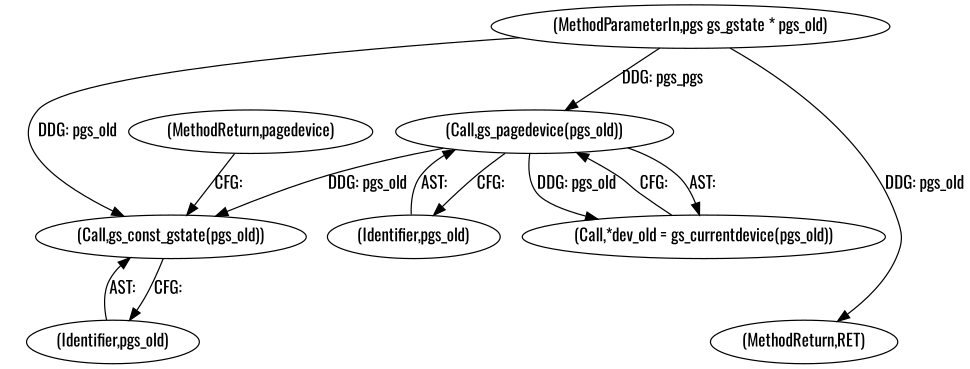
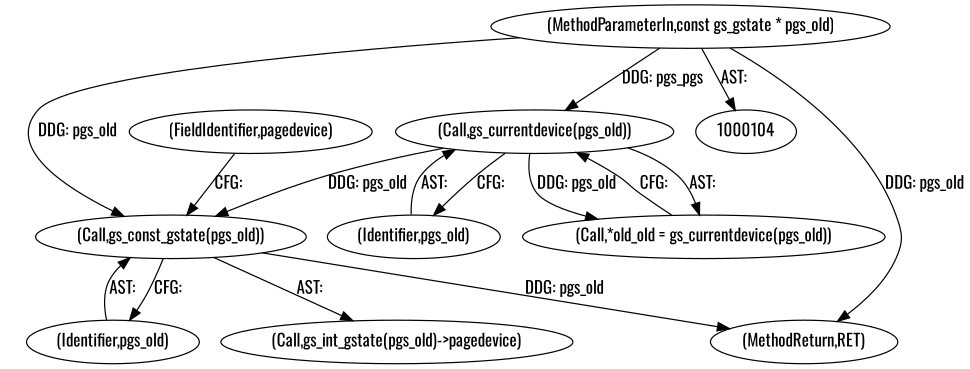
  digraph {
    fontname=Oswald
    node [fontname=Oswald]
    edge [fontname=Oswald]
    n1 [label="(Call,gs_const_gstate(pgs_old))"]
    n2 [label="(MethodReturn,RET)"]
    n3 [label="(Identifier,pgs_old)"]
-   n5 [label="(Call,gs_pagedevice(pgs_old))"]
+   n4 [label="(Call,gs_int_gstate(pgs_old)->pagedevice)"]
+   n5 [label="(Call,gs_currentdevice(pgs_old))"]
    n6 [label="(Identifier,pgs_old)"]
-   n7 [label="(Call,*dev_old = gs_currentdevice(pgs_old))"]
-   n8 [label="(MethodParameterIn,pgs gs_gstate * pgs_old)"]
-   n10 [label="(MethodReturn,pagedevice)"]
+   n7 [label="(Call,*old_old = gs_currentdevice(pgs_old))"]
+   n8 [label="(MethodParameterIn,const gs_gstate * pgs_old)"]
+   1000104
+   n10 [label="(FieldIdentifier,pagedevice)"]
+   n1 -> n2 [label="DDG: pgs_old"]
    n1 -> n3 [label="CFG: "]
+   n1 -> n4 [label="AST: "]
    n3 -> n1 [label="AST: "]
    n5 -> n1 [label="DDG: pgs_old"]
    n5 -> n6 [label="CFG: "]
    n5 -> n7 [label="AST: "]
    n5 -> n7 [label="DDG: pgs_old"]
    n6 -> n5 [label="AST: "]
    n7 -> n5 [label="CFG: "]
    n8 -> n1 [label="DDG: pgs_old"]
    n8 -> n2 [label="DDG: pgs_old"]
    n8 -> n5 [label="DDG: pgs_pgs"]
+   n8 -> 1000104 [label="AST: "]
    n10 -> n1 [label="CFG: "]
  }
